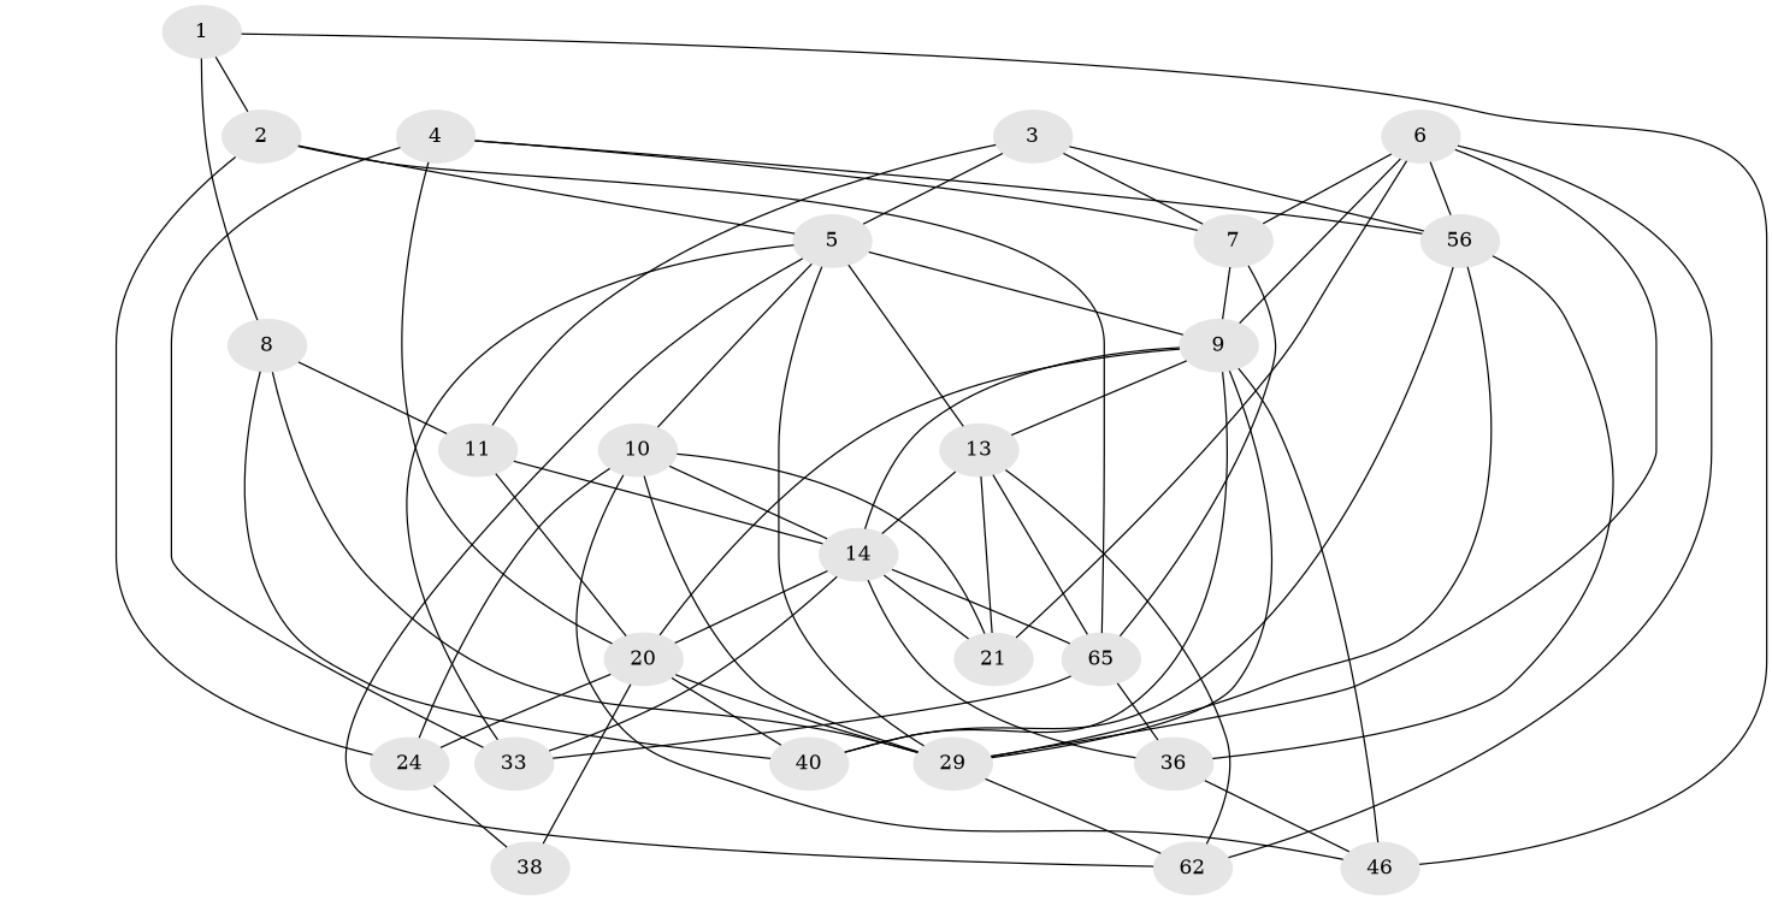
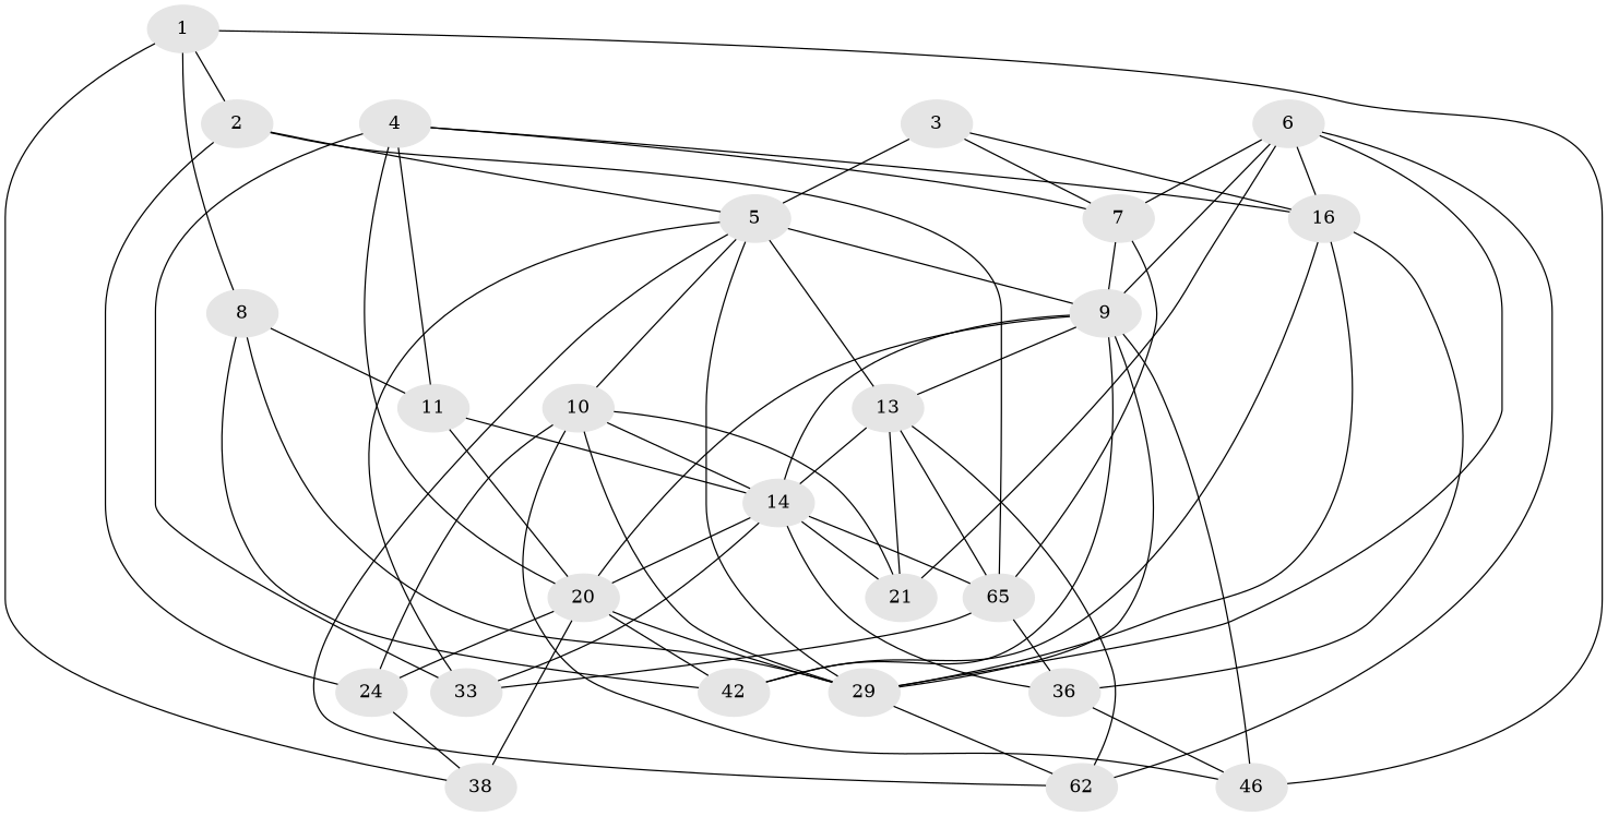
  graph {
    node [color=gray90 style=filled]
    1
    2
    8
    38
    46
    5 [super="+43+50"]
    n7 [label=65 super="+17"]
    24
    11
    29 [super="+39"]
-   42 [label=40]
+   42
    33
    9 [super="+18"]
    10 [super="+12"]
    13 [super="+35+31+30"]
    n16 [label=62]
    36
    3
    7 [super="+44"]
-   16 [super="+22" label=56]
+   16 [super="+22"]
    20 [super="+49+27"]
    14 [super="+25+37"]
    4
    21 [super="+34"]
    6 [super="+19"]
    1 -- 2
    1 -- 8
+   1 -- 38
    1 -- 46
    2 -- 5
    2 -- n7
    2 -- 24
    8 -- 11
    8 -- 29
    8 -- 42
    5 -- 29
    5 -- 33
    5 -- 9
    5 -- 10
    5 -- 13 [weight=3]
    5 -- n16
    n7 -- 33
    n7 -- 36
    24 -- 38
    11 -- 20
    11 -- 14
    29 -- n16
    9 -- 46
    9 -- 29
    9 -- 42
    9 -- 13
    9 -- 20
    9 -- 14
    10 -- 46
    10 -- 24
    10 -- 29
    10 -- 14
    10 -- 21
    13 -- n7
    13 -- n16
    13 -- 14 [weight=2]
    13 -- 21 [weight=2]
    36 -- 46
    3 -- 5
-   3 -- 11
+   4 -- 11
    3 -- 7
    3 -- 16
    7 -- n7
    7 -- 9
    16 -- 29
    16 -- 42
    16 -- 36
    20 -- 38 [weight=2]
    20 -- 24
    20 -- 29
    20 -- 42
    14 -- n7
    14 -- 33
    14 -- 36
    14 -- 20
    14 -- 21
    4 -- 33
    4 -- 7
    4 -- 16
    4 -- 20
    6 -- 29
    6 -- 9 [weight=2]
    6 -- n16
    6 -- 7 [weight=2]
    6 -- 16 [weight=3]
    6 -- 21
  }
